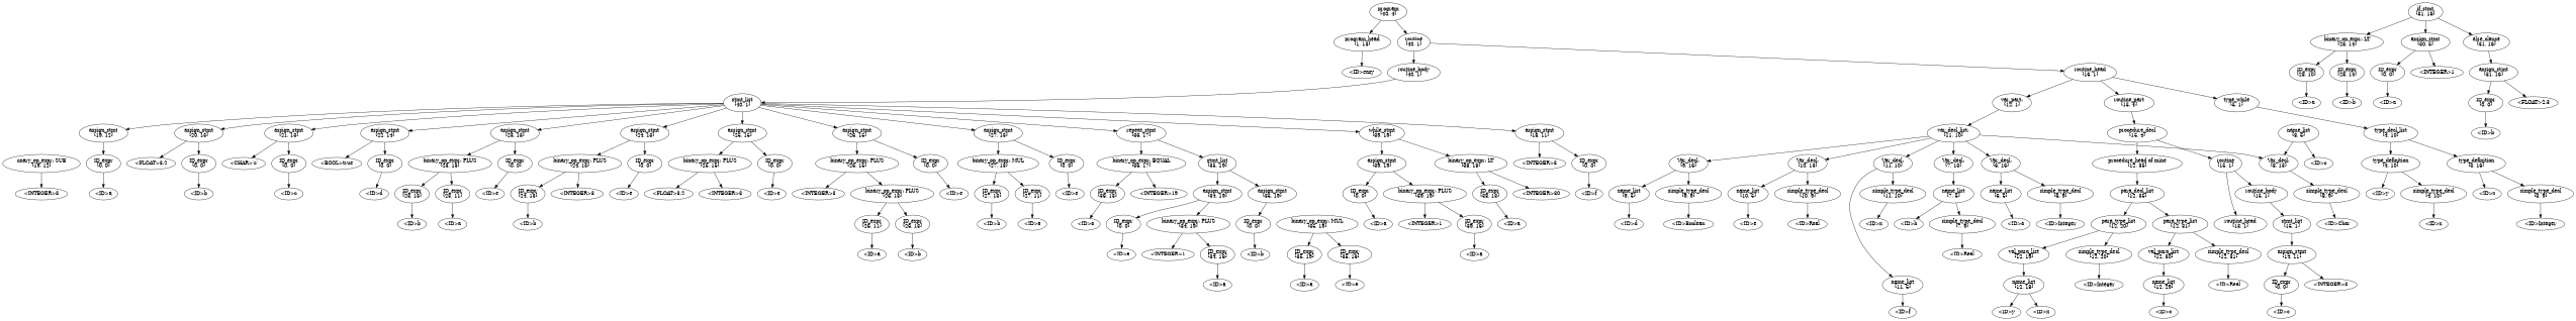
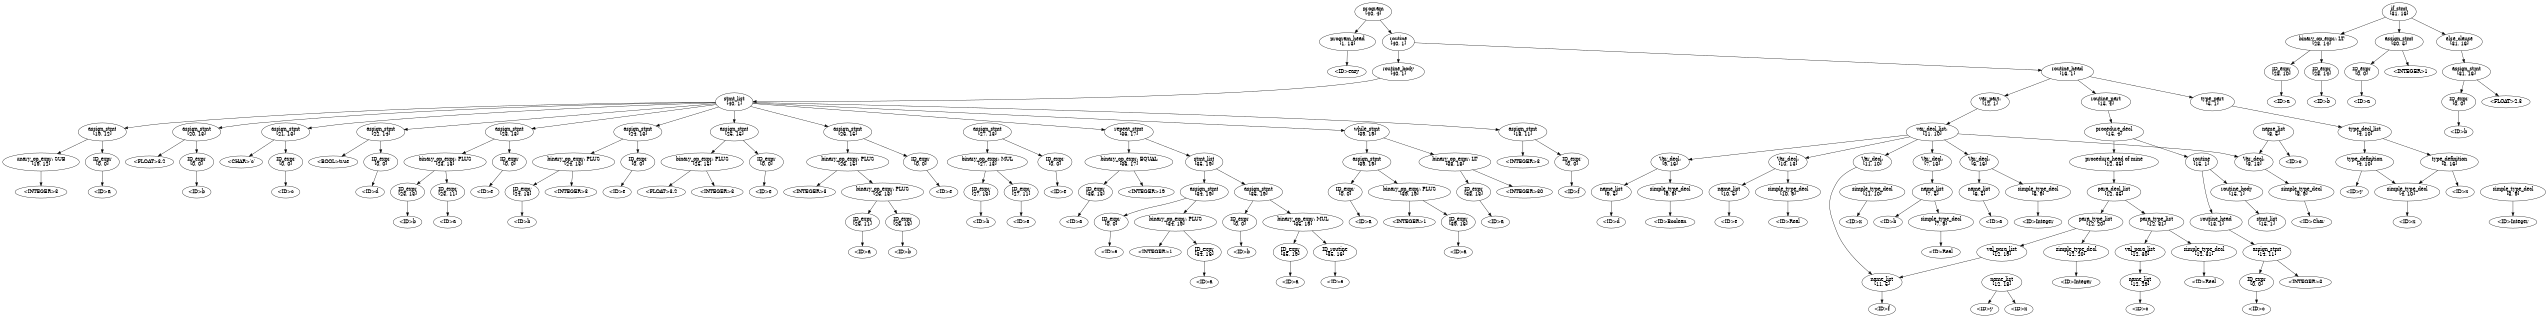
  digraph {
    n1 [label="program\n[40, 4]"]
    n2 [label="program_head\n[1, 13]"]
    n3 [label="routine\n[40, 1]"]
    n4 [label="<ID>easy"]
    n5 [label="routine_head\n[16, 1]"]
    n6 [label="routine_body\n[40, 1]"]
-   n7 [label="type_while\n[5, 1]"]
+   n7 [label="type_part\n[5, 1]"]
    n8 [label="var_part:\n[12, 1]"]
    n9 [label="routine_part\n[15, 4]"]
    n10 [label="stmt_list\n[40, 1]"]
    n11 [label="type_decl_list\n[4, 10]"]
    n12 [label="var_decl_list:\n[11, 10]"]
    n13 [label="procedure_decl\n[15, 4]"]
    n14 [label="type_definition\n[3, 16]"]
    n15 [label="type_definition\n[4, 10]"]
    n16 [label="<ID>x"]
    n17 [label="simple_type_decl\n[3, 9]"]
    n18 [label="<ID>y"]
    n19 [label="simple_type_decl\n[4, 10]"]
    n20 [label="<ID>Integer"]
    n21 [label="<ID>x"]
    n22 [label="Var_decl:\n[6, 16]"]
    n23 [label="Var_decl:\n[7, 13]"]
    n24 [label="Var_decl:\n[8, 13]"]
    n25 [label="Var_decl:\n[9, 16]"]
    n26 [label="Var_decl:\n[10, 13]"]
    n27 [label="Var_decl:\n[11, 10]"]
    n28 [label="name_list\n[6, 5]"]
    n29 [label="simple_type_decl\n[6, 9]"]
    n30 [label="name_list\n[7, 5]"]
    n31 [label="simple_type_decl\n[8, 9]"]
    n32 [label="name_list\n[9, 5]"]
    n33 [label="simple_type_decl\n[9, 9]"]
    n34 [label="name_list\n[10, 5]"]
    n35 [label="simple_type_decl\n[10, 9]"]
    n36 [label="name_list\n[11, 5]"]
    n37 [label="simple_type_decl\n[11, 10]"]
    n38 [label="<ID>a"]
    n39 [label="<ID>Integer"]
    n40 [label="simple_type_decl\n[7, 9]"]
    n41 [label="<ID>b"]
    n42 [label="<ID>Real"]
    n43 [label="name_list\n[8, 5]"]
    n44 [label="<ID>c"]
    n45 [label="<ID>Char"]
    n46 [label="<ID>d"]
    n47 [label="<ID>Boolean"]
    n48 [label="<ID>e"]
    n49 [label="<ID>Real"]
    n50 [label="<ID>f"]
    n51 [label="<ID>x"]
    n52 [label="procedure_head of mine\n[12, 35]"]
    n53 [label="routine\n[15, 1]"]
    n54 [label="para_decl_list\n[12, 35]"]
    n55 [label="routine_head\n[13, 1]"]
    n56 [label="routine_body\n[15, 1]"]
    n57 [label="para_type_list\n[12, 20]"]
    n58 [label="para_type_list\n[12, 31]"]
    n59 [label="val_para_list\n[12, 19]"]
    n60 [label="simple_type_decl\n[12, 20]"]
    n61 [label="val_para_list\n[12, 30]"]
    n62 [label="simple_type_decl\n[12, 31]"]
    n63 [label="name_list\n[12, 18]"]
    n64 [label="<ID>Integer"]
    n65 [label="<ID>x"]
    n66 [label="<ID>y"]
    n67 [label="name_list\n[12, 29]"]
    n68 [label="<ID>Real"]
    n69 [label="<ID>c"]
    n70 [label="stmt_list\n[15, 1]"]
    n71 [label="assign_stmt\n[14, 11]"]
    n72 [label="ID_expr\n[0, 0]"]
    n73 [label="<INTEGER>3"]
    n74 [label="<ID>c"]
    n75 [label="assign_stmt\n[18, 11]"]
    n76 [label="assign_stmt\n[19, 12]"]
    n77 [label="assign_stmt\n[20, 13]"]
    n78 [label="assign_stmt\n[21, 13]"]
    n79 [label="assign_stmt\n[22, 14]"]
    n80 [label="assign_stmt\n[23, 13]"]
    n81 [label="assign_stmt\n[24, 13]"]
    n82 [label="assign_stmt\n[25, 15]"]
    n83 [label="assign_stmt\n[26, 15]"]
    n84 [label="assign_stmt\n[27, 13]"]
    n85 [label="repeat_stmt\n[36, 17]"]
    n86 [label="while_stmt\n[39, 19]"]
    n87 [label="ID_expr\n[0, 0]"]
    n88 [label="<INTEGER>3"]
    n89 [label="ID_expr\n[0, 0]"]
    n90 [label="unary_op_expr: SUB\n[19, 12]"]
    n91 [label="ID_expr\n[0, 0]"]
    n92 [label="<FLOAT>3.2"]
    n93 [label="ID_expr\n[0, 0]"]
    n94 [label="<CHAR>'c'"]
    n95 [label="ID_expr\n[0, 0]"]
    n96 [label="<BOOL>true"]
    n97 [label="ID_expr\n[0, 0]"]
    n98 [label="binary_op_expr: PLUS\n[23, 13]"]
    n99 [label="ID_expr\n[0, 0]"]
    n100 [label="binary_op_expr: PLUS\n[24, 13]"]
    n101 [label="ID_expr\n[0, 0]"]
    n102 [label="binary_op_expr: PLUS\n[25, 15]"]
    n103 [label="ID_expr\n[0, 0]"]
    n104 [label="binary_op_expr: PLUS\n[26, 15]"]
    n105 [label="ID_expr\n[0, 0]"]
    n106 [label="binary_op_expr: MUL\n[27, 13]"]
    n107 [label="if_stmt\n[31, 16]"]
    n108 [label="binary_op_expr: LT\n[28, 14]"]
    n109 [label="assign_stmt\n[30, 5]"]
    n110 [label="else_clause\n[31, 16]"]
    n111 [label="stmt_list\n[35, 19]"]
    n112 [label="binary_op_expr: EQUAL\n[36, 17]"]
    n113 [label="binary_op_expr: LT\n[38, 18]"]
    n114 [label="assign_stmt\n[39, 19]"]
    n115 [label="<ID>f"]
    n116 [label="<ID>a"]
    n117 [label="<INTEGER>3"]
    n118 [label="<ID>b"]
    n119 [label="<ID>c"]
    n120 [label="<ID>d"]
    n121 [label="<ID>e"]
    n122 [label="ID_expr\n[23, 11]"]
    n123 [label="ID_expr\n[23, 13]"]
    n124 [label="<ID>a"]
    n125 [label="<ID>b"]
    n126 [label="<ID>e"]
    n127 [label="<INTEGER>3"]
    n128 [label="ID_expr\n[24, 13]"]
    n129 [label="<ID>b"]
    n130 [label="<ID>e"]
    n131 [label="<INTEGER>3"]
    n132 [label="<FLOAT>3.2"]
    n133 [label="<ID>e"]
    n134 [label="binary_op_expr: PLUS\n[26, 13]"]
    n135 [label="<INTEGER>3"]
    n136 [label="ID_expr\n[26, 11]"]
    n137 [label="ID_expr\n[26, 13]"]
    n138 [label="<ID>a"]
    n139 [label="<ID>b"]
    n140 [label="<ID>e"]
    n141 [label="ID_expr\n[27, 11]"]
    n142 [label="ID_expr\n[27, 13]"]
    n143 [label="<ID>a"]
    n144 [label="<ID>b"]
    n145 [label="ID_expr\n[28, 10]"]
    n146 [label="ID_expr\n[28, 14]"]
    n147 [label="ID_expr\n[0, 0]"]
    n148 [label="<INTEGER>1"]
    n149 [label="assign_stmt\n[31, 16]"]
    n150 [label="<ID>a"]
    n151 [label="<ID>b"]
    n152 [label="<ID>a"]
    n153 [label="ID_expr\n[0, 0]"]
    n154 [label="<FLOAT>2.3"]
    n155 [label="<ID>b"]
    n156 [label="assign_stmt\n[34, 19]"]
    n157 [label="assign_stmt\n[35, 19]"]
    n158 [label="ID_expr\n[36, 13]"]
    n159 [label="<INTEGER>19"]
    n160 [label="ID_expr\n[0, 0]"]
    n161 [label="binary_op_expr: PLUS\n[34, 19]"]
    n162 [label="ID_expr\n[0, 0]"]
    n163 [label="binary_op_expr: MUL\n[35, 19]"]
    n164 [label="<ID>a"]
    n165 [label="ID_expr\n[34, 16]"]
    n166 [label="<INTEGER>1"]
    n167 [label="<ID>a"]
    n168 [label="<ID>b"]
-   n169 [label="ID_expr\n[35, 16]"]
+   n169 [label="ID_routine\n[35, 16]"]
    n170 [label="ID_expr\n[35, 19]"]
    n171 [label="<ID>a"]
    n172 [label="<ID>a"]
    n173 [label="<ID>a"]
    n174 [label="ID_expr\n[38, 13]"]
    n175 [label="<INTEGER>30"]
    n176 [label="ID_expr\n[0, 0]"]
    n177 [label="binary_op_expr: PLUS\n[39, 19]"]
    n178 [label="<ID>a"]
    n179 [label="<ID>a"]
    n180 [label="ID_expr\n[39, 16]"]
    n181 [label="<INTEGER>1"]
    n182 [label="<ID>a"]
    n1 -> n2
    n1 -> n3
    n2 -> n4
    n3 -> n5
    n3 -> n6
    n5 -> n7
    n5 -> n8
    n5 -> n9
    n6 -> n10
    n7 -> n11
    n8 -> n12
    n9 -> n13
    n10 -> n75
    n10 -> n76
    n10 -> n77
    n10 -> n78
    n10 -> n79
    n10 -> n80
    n10 -> n81
    n10 -> n82
    n10 -> n83
-   n10 -> n84
    n10 -> n85
    n10 -> n86
    n11 -> n14
    n11 -> n15
    n12 -> n22
    n12 -> n23
    n12 -> n24
    n12 -> n25
    n12 -> n26
    n12 -> n27
    n13 -> n52
    n13 -> n53
    n14 -> n16
-   n14 -> n17
+   n14 -> n19
    n15 -> n18
    n15 -> n19
    n17 -> n20
    n19 -> n21
    n22 -> n28
    n22 -> n29
    n23 -> n30
    n24 -> n31
    n25 -> n32
    n25 -> n33
    n26 -> n34
    n26 -> n35
    n27 -> n36
-   n27 -> n37
    n28 -> n38
    n29 -> n39
    n30 -> n40
    n30 -> n41
    n31 -> n45
    n32 -> n46
    n33 -> n47
    n34 -> n48
    n35 -> n49
    n36 -> n50
    n37 -> n51
    n40 -> n42
    n43 -> n24
    n43 -> n44
    n52 -> n54
    n53 -> n55
    n53 -> n56
    n54 -> n57
    n54 -> n58
    n56 -> n70
    n57 -> n59
    n57 -> n60
    n58 -> n61
    n58 -> n62
-   n59 -> n63
+   n59 -> n36
    n60 -> n64
    n61 -> n67
    n62 -> n68
    n63 -> n65
    n63 -> n66
    n67 -> n69
-   n70 -> n71
+   n55 -> n71
    n71 -> n72
    n71 -> n73
    n72 -> n74
    n75 -> n87
    n75 -> n88
    n76 -> n89
+   n76 -> n90
    n77 -> n91
    n77 -> n92
    n78 -> n93
    n78 -> n94
    n79 -> n95
    n79 -> n96
    n80 -> n97
    n80 -> n98
    n81 -> n99
    n81 -> n100
    n82 -> n101
    n82 -> n102
    n83 -> n103
    n83 -> n104
    n84 -> n105
    n84 -> n106
    n85 -> n111
    n85 -> n112
    n86 -> n113
    n86 -> n114
    n87 -> n115
    n89 -> n116
    n90 -> n117
    n91 -> n118
    n93 -> n119
    n95 -> n120
    n97 -> n121
    n98 -> n122
    n98 -> n123
    n99 -> n126
    n100 -> n127
    n100 -> n128
    n101 -> n130
    n102 -> n131
    n102 -> n132
    n103 -> n133
    n104 -> n134
    n104 -> n135
    n105 -> n140
    n106 -> n141
    n106 -> n142
    n107 -> n108
    n107 -> n109
    n107 -> n110
    n108 -> n145
    n108 -> n146
    n109 -> n147
    n109 -> n148
    n110 -> n149
    n111 -> n156
    n111 -> n157
    n112 -> n158
    n112 -> n159
    n113 -> n174
    n113 -> n175
    n114 -> n176
    n114 -> n177
    n122 -> n124
    n123 -> n125
    n128 -> n129
    n134 -> n136
    n134 -> n137
    n136 -> n138
    n137 -> n139
    n141 -> n143
    n142 -> n144
    n145 -> n150
    n146 -> n151
    n147 -> n152
    n149 -> n153
    n149 -> n154
    n153 -> n155
    n156 -> n160
    n156 -> n161
    n157 -> n162
+   n157 -> n163
    n158 -> n173
    n160 -> n164
    n161 -> n165
    n161 -> n166
    n162 -> n168
    n163 -> n169
    n163 -> n170
    n165 -> n167
    n169 -> n171
    n170 -> n172
    n174 -> n178
    n176 -> n179
    n177 -> n180
    n177 -> n181
    n180 -> n182
  }
